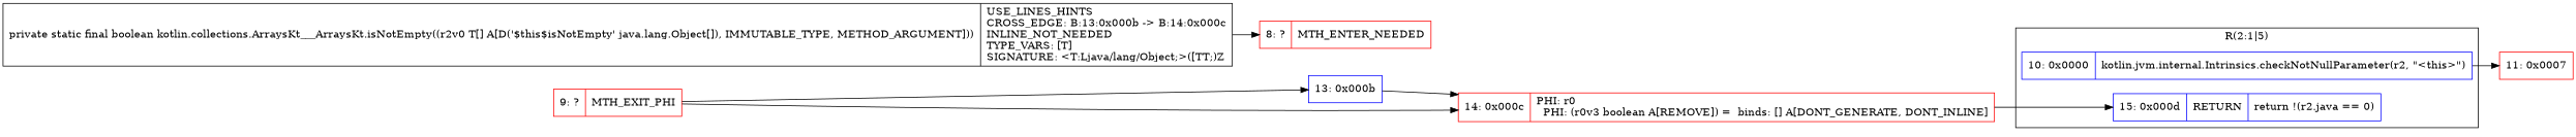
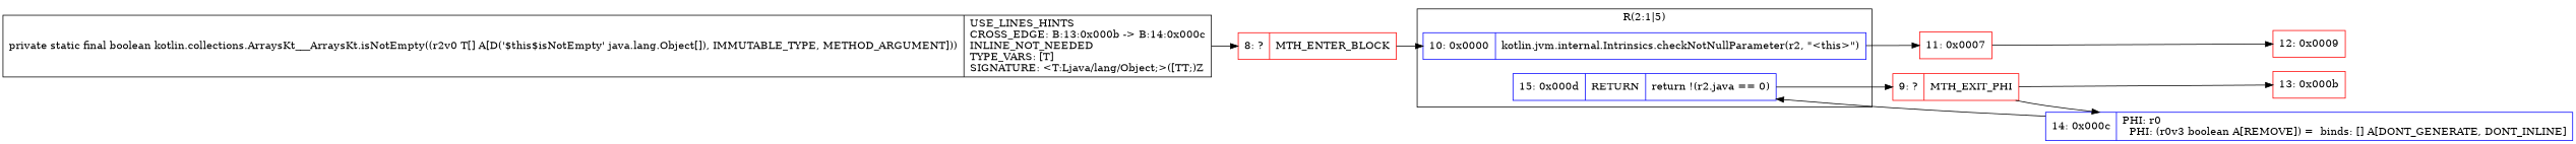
  digraph {
    rankdir=LR
    node [color=red shape=record]
    n1 [color=blue label="{10\:\ 0x0000|kotlin.jvm.internal.Intrinsics.checkNotNullParameter(r2, \"\<this\>\")\l}"]
    n2 [color=blue label="{15\:\ 0x000d|RETURN\l|return !(r2.java == 0)\l}"]
    n3 [label="{11\:\ 0x0007}"]
    n4 [label="{9\:\ ?|MTH_EXIT_PHI\l}"]
-   n6 [color=blue label="{13\:\ 0x000b}"]
-   n7 [label="{14\:\ 0x000c|PHI: r0 \l  PHI: (r0v3 boolean A[REMOVE]) =  binds: [] A[DONT_GENERATE, DONT_INLINE]\l}"]
-   n8 [label="{8\:\ ?|MTH_ENTER_NEEDED\l}"]
+   n5 [label="{12\:\ 0x0009}"]
+   n6 [label="{13\:\ 0x000b}"]
+   n7 [color=blue label="{14\:\ 0x000c|PHI: r0 \l  PHI: (r0v3 boolean A[REMOVE]) =  binds: [] A[DONT_GENERATE, DONT_INLINE]\l}"]
+   n8 [label="{8\:\ ?|MTH_ENTER_BLOCK\l}"]
    n9 [label="{private static final boolean kotlin.collections.ArraysKt___ArraysKt.isNotEmpty((r2v0 T[] A[D('$this$isNotEmpty' java.lang.Object[]), IMMUTABLE_TYPE, METHOD_ARGUMENT]))  | USE_LINES_HINTS\lCROSS_EDGE: B:13:0x000b \-\> B:14:0x000c\lINLINE_NOT_NEEDED\lTYPE_VARS: [T]\lSIGNATURE: \<T:Ljava\/lang\/Object;\>([TT;)Z\l}" color=""]
    subgraph cluster_1 {
      label="R(2:1|5)"
      n1
      n2
    }
    n1 -> n3
+   n2 -> n4
+   n3 -> n5
    n4 -> n6
    n4 -> n7
-   n6 -> n7
    n7 -> n2
+   n8 -> n1
    n9 -> n8
  }
